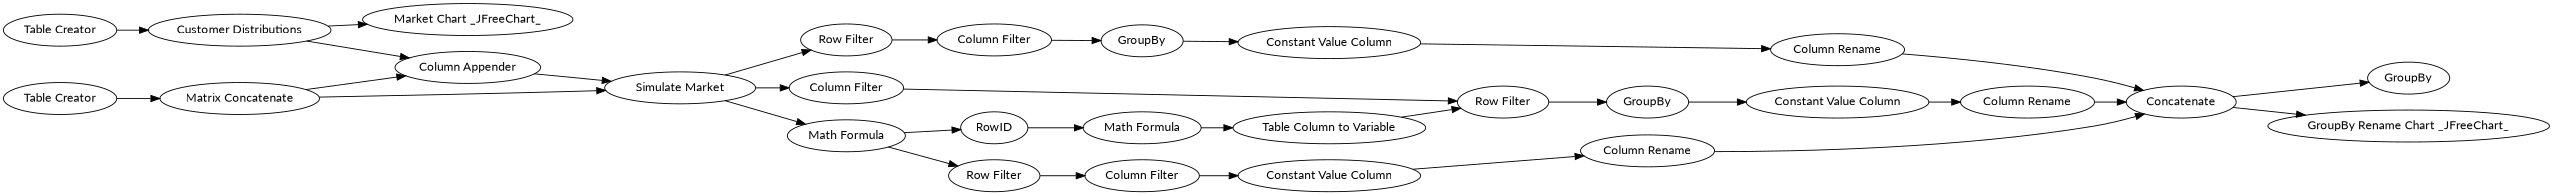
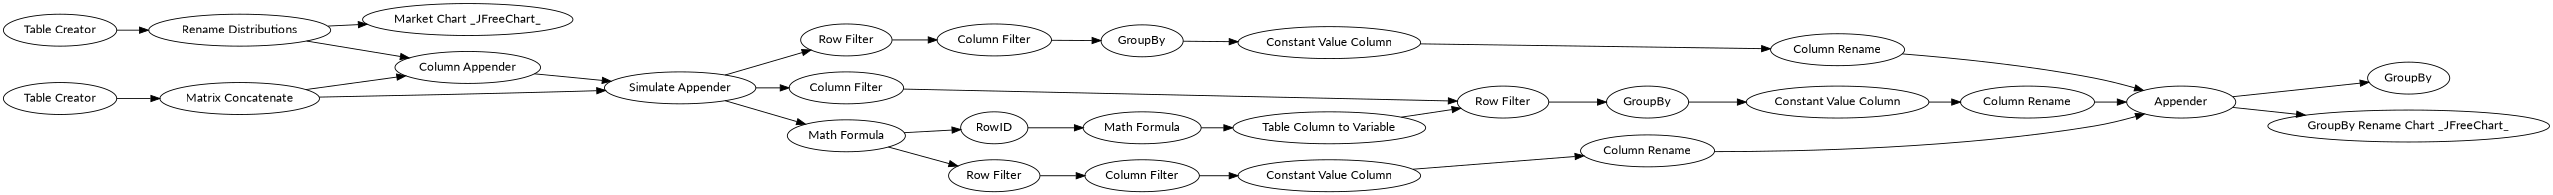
  digraph {
    fontname=Lato
    rankdir=LR
    node [fontname=Lato]
    edge [fontname=Lato]
    n1 [label=RowID]
    n2 [label="Math Formula"]
    n3 [label="Table Column to Variable"]
    n4 [label="Row Filter"]
    n5 [label="Row Filter"]
    n6 [label="Column Filter"]
    n7 [label="Constant Value Column"]
    n8 [label="Column Rename"]
    n9 [label="Table Creator"]
-   n10 [label="Customer Distributions"]
+   n10 [label="Rename Distributions"]
    n11 [label="Column Appender"]
    n12 [label="Market Chart _JFreeChart_"]
-   n13 [label="Simulate Market"]
+   n13 [label="Simulate Appender"]
    n14 [label="Row Filter"]
    n15 [label="Column Filter"]
    n16 [label="Math Formula"]
    n17 [label="Matrix Concatenate"]
-   n18 [label=Concatenate]
+   n18 [label=Appender]
    n19 [label=GroupBy]
    n20 [label="GroupBy Rename Chart _JFreeChart_"]
    n21 [label=GroupBy]
    n22 [label="Constant Value Column"]
    n23 [label="Column Rename"]
    n24 [label=GroupBy]
    n25 [label="Constant Value Column"]
    n26 [label="Column Rename"]
    n27 [label="Column Filter"]
    n28 [label="Table Creator"]
    n1 -> n2
    n2 -> n3
    n3 -> n4
    n4 -> n21
    n5 -> n6
    n6 -> n7
    n7 -> n8
    n8 -> n18
    n9 -> n10
    n10 -> n11
    n10 -> n12
    n11 -> n13
    n13 -> n14
    n13 -> n15
    n13 -> n16
    n14 -> n27
    n15 -> n4
    n16 -> n1
    n16 -> n5
    n17 -> n11
    n17 -> n13
    n18 -> n19
    n18 -> n20
    n21 -> n22
    n22 -> n23
    n23 -> n18
    n24 -> n25
    n25 -> n26
    n26 -> n18
    n27 -> n24
    n28 -> n17
  }
